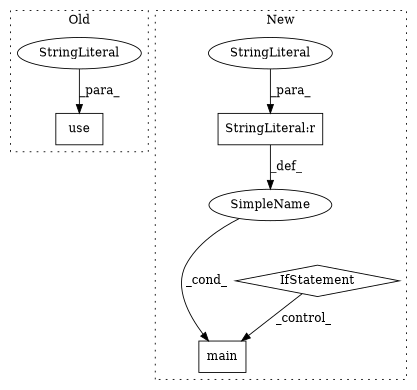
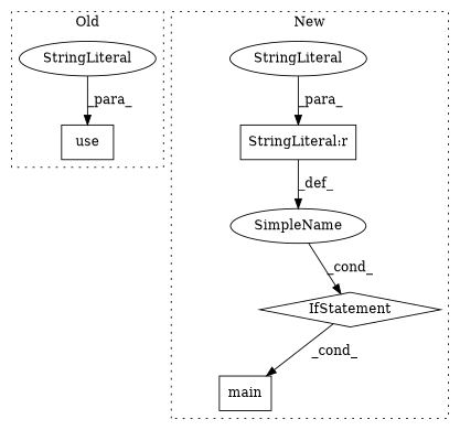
  digraph {
    node [a=32 shape=box]
    n1 [l="4,1" label=use s="1053,1068"]
    n2 [a=45 l=5 label=StringLiteral s=1057 shape=ellipse]
    n3 [l=6 label=main s=26825]
    n4 [a=27 l=4 label="StringLiteral:r" s=26801]
    n5 [a=42 label=SimpleName shape=ellipse]
    n6 [a=25 l="4,2" label=IfStatement s="26789,26815" shape=diamond]
    n7 [a=45 l=10 label=StringLiteral s=26805 shape=ellipse]
    subgraph cluster_1 {
      label=Old
      style=dotted
      n1
      n2
    }
    subgraph cluster_2 {
      label=New
      style=dotted
      n3
      n4
      n5
      n6
      n7
    }
    n2 -> n1 [label=_para_]
    n4 -> n5 [label=_def_]
-   n5 -> n3 [label=_cond_]
-   n6 -> n3 [label=_control_]
+   n5 -> n6 [label=_cond_]
+   n6 -> n3 [label=_cond_]
    n7 -> n4 [label=_para_]
  }
